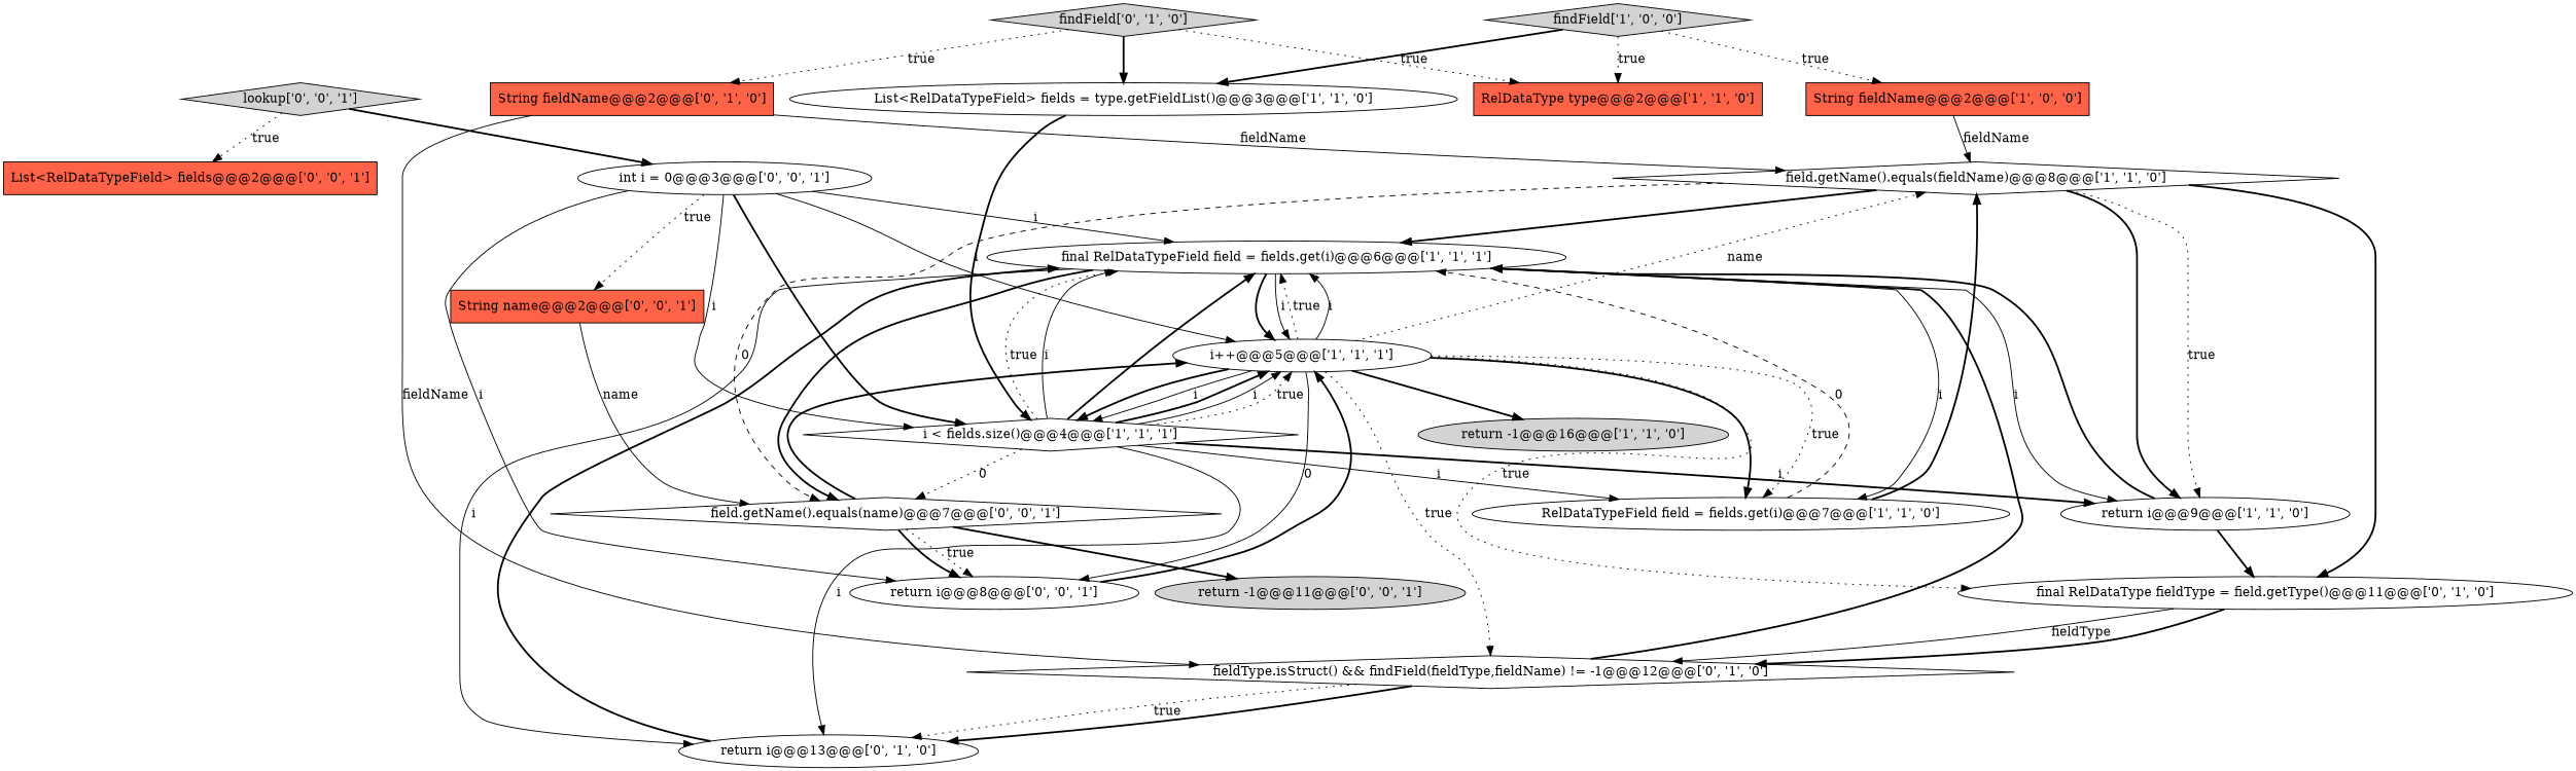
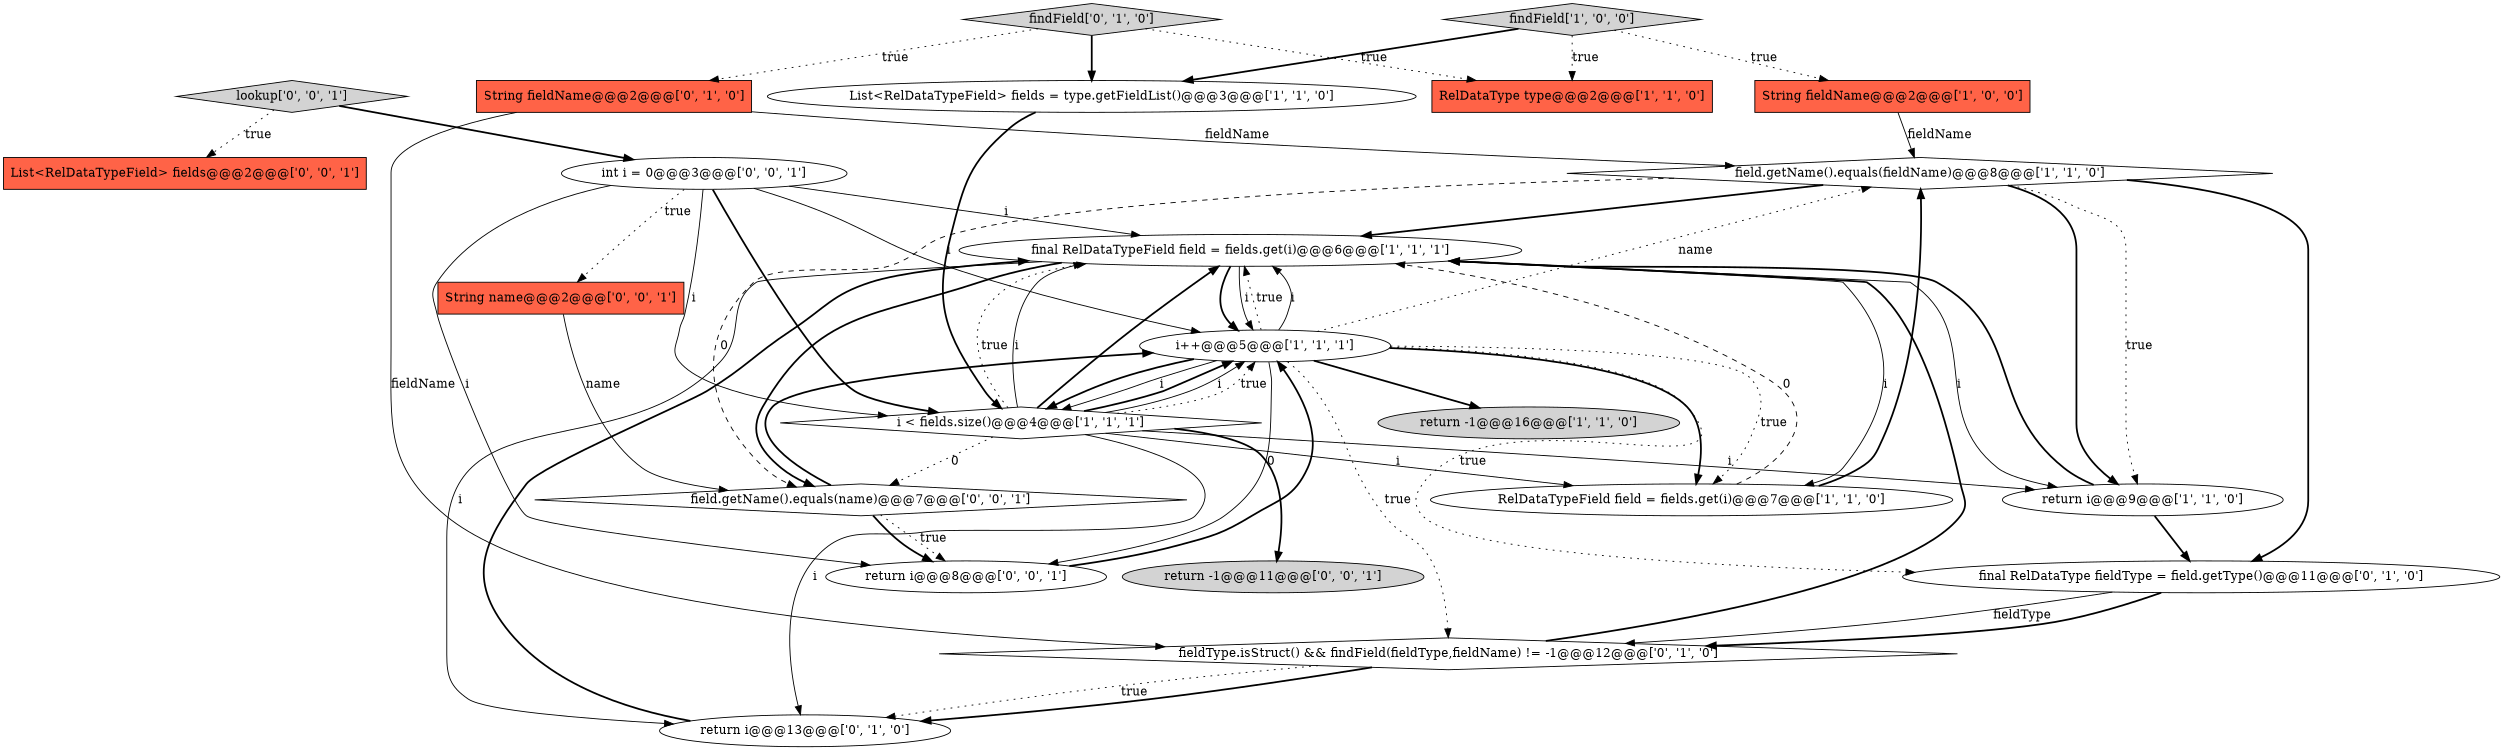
  digraph {
    node [fillcolor=white shape=ellipse style=filled]
    edge [style=bold]
    n1 [fillcolor=lightgray label="findField['1', '0', '0']" shape=diamond]
    n2 [fillcolor=tomato label="String fieldName@@@2@@@['1', '0', '0']" shape=box]
    n3 [label="List<RelDataTypeField> fields = type.getFieldList()@@@3@@@['1', '1', '0']"]
    n4 [fillcolor=tomato label="RelDataType type@@@2@@@['1', '1', '0']" shape=box]
    n5 [label="field.getName().equals(fieldName)@@@8@@@['1', '1', '0']" shape=diamond]
    n6 [label="i < fields.size()@@@4@@@['1', '1', '1']" shape=diamond]
    n7 [fillcolor=lightgray label="lookup['0', '0', '1']" shape=diamond]
    n8 [label="int i = 0@@@3@@@['0', '0', '1']"]
    n9 [fillcolor=tomato label="List<RelDataTypeField> fields@@@2@@@['0', '0', '1']" shape=box]
    n10 [fillcolor=tomato label="String name@@@2@@@['0', '0', '1']" shape=box]
    n11 [label="final RelDataTypeField field = fields.get(i)@@@6@@@['1', '1', '1']"]
    n12 [label="i++@@@5@@@['1', '1', '1']"]
    n13 [label="return i@@@8@@@['0', '0', '1']"]
    n14 [label="field.getName().equals(name)@@@7@@@['0', '0', '1']" shape=diamond]
    n15 [label="final RelDataType fieldType = field.getType()@@@11@@@['0', '1', '0']"]
    n16 [label="return i@@@9@@@['1', '1', '0']"]
    n17 [label="fieldType.isStruct() && findField(fieldType,fieldName) != -1@@@12@@@['0', '1', '0']" shape=diamond]
    n18 [label="return i@@@13@@@['0', '1', '0']"]
    n19 [label="RelDataTypeField field = fields.get(i)@@@7@@@['1', '1', '0']"]
    n20 [fillcolor=lightgray label="return -1@@@16@@@['1', '1', '0']"]
    n21 [fillcolor=lightgray label="return -1@@@11@@@['0', '0', '1']"]
    n22 [fillcolor=tomato label="String fieldName@@@2@@@['0', '1', '0']" shape=box]
    n23 [fillcolor=lightgray label="findField['0', '1', '0']" shape=diamond]
    n1 -> n2 [label=true style=dotted]
    n1 -> n3
    n1 -> n4 [label=true style=dotted]
    n2 -> n5 [label=fieldName style=solid]
    n3 -> n6
    n5 -> n11
    n5 -> n14 [label=0 style=dashed]
    n5 -> n15
    n5 -> n16
    n5 -> n16 [label=true style=dotted]
    n6 -> n11 [label=i style=solid]
    n6 -> n11 [label=true style=dotted]
    n6 -> n11
    n6 -> n12
    n6 -> n12 [label=i style=solid]
    n6 -> n12 [label=true style=dotted]
    n6 -> n14 [label=0 style=dotted]
-   n6 -> n16 [label=i]
+   n6 -> n16 [label=i style=solid]
    n6 -> n18 [label=i style=solid]
    n6 -> n19 [label=i style=solid]
-   n14 -> n21
+   n6 -> n21
    n7 -> n8
    n7 -> n9 [label=true style=dotted]
    n8 -> n6
    n8 -> n6 [label=i style=solid]
    n8 -> n10 [label=true style=dotted]
    n8 -> n11 [label=i style=solid]
    n8 -> n12 [label=i style=solid]
    n8 -> n13 [label=i style=solid]
    n10 -> n14 [label=name style=solid]
    n11 -> n12
    n11 -> n12 [label=i style=solid]
    n11 -> n14
    n11 -> n16 [label=i style=solid]
    n11 -> n18 [label=i style=solid]
    n11 -> n19 [label=i style=solid]
    n12 -> n5 [label=name style=dotted]
    n12 -> n6 [label=i style=solid]
    n12 -> n6
    n12 -> n11 [label=true style=dotted]
    n12 -> n11 [label=i style=solid]
    n12 -> n13 [label=0 style=solid]
    n12 -> n15 [label=true style=dotted]
    n12 -> n17 [label=true style=dotted]
    n12 -> n19 [label=true style=dotted]
    n12 -> n19
    n12 -> n20
    n13 -> n12
    n14 -> n12
    n14 -> n13 [label=true style=dotted]
    n14 -> n13
    n15 -> n17 [label=fieldType style=solid]
    n15 -> n17
    n16 -> n11
    n16 -> n15
    n17 -> n11
    n17 -> n18
    n17 -> n18 [label=true style=dotted]
    n18 -> n11
    n19 -> n5
    n19 -> n11 [label=0 style=dashed]
    n22 -> n5 [label=fieldName style=solid]
    n22 -> n17 [label=fieldName style=solid]
    n23 -> n3
    n23 -> n4 [label=true style=dotted]
    n23 -> n22 [label=true style=dotted]
  }
